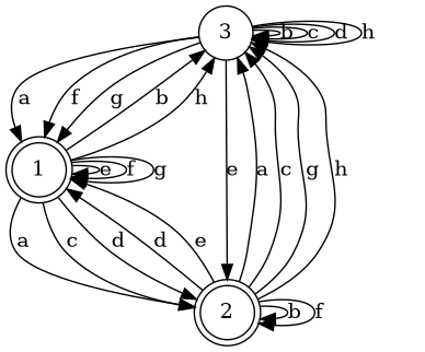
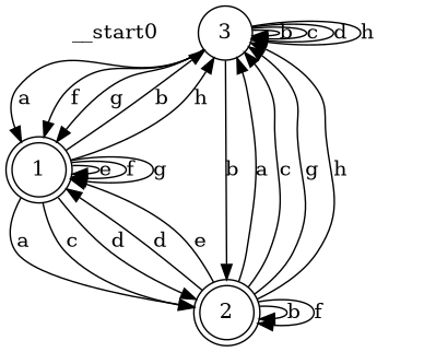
  digraph {
    rankdir=TB
    node [shape=doublecircle color=black fillcolor=white style="rounded,filled"]
+   __start0 [shape=none color="" fillcolor="" style=""]
    n2 [label=3 shape=circle style=filled]
    n3 [label=1]
    n4 [label=2]
    n2 -> n2 [label=b]
    n2 -> n2 [label=c]
    n2 -> n2 [label=d]
    n2 -> n2 [label=h]
    n2 -> n3 [label=a]
    n2 -> n3 [label=f]
    n2 -> n3 [label=g]
-   n2 -> n4 [label=e]
+   n2 -> n4 [label=b]
    n3 -> n2 [label=b]
    n3 -> n2 [label=h]
    n3 -> n3 [label=e]
    n3 -> n3 [label=f]
    n3 -> n3 [label=g]
    n3 -> n4 [label=a]
    n3 -> n4 [label=c]
    n3 -> n4 [label=d]
    n4 -> n2 [label=a]
    n4 -> n2 [label=c]
    n4 -> n2 [label=g]
    n4 -> n2 [label=h]
    n4 -> n3 [label=d]
    n4 -> n3 [label=e]
    n4 -> n4 [label=b]
    n4 -> n4 [label=f]
  }
